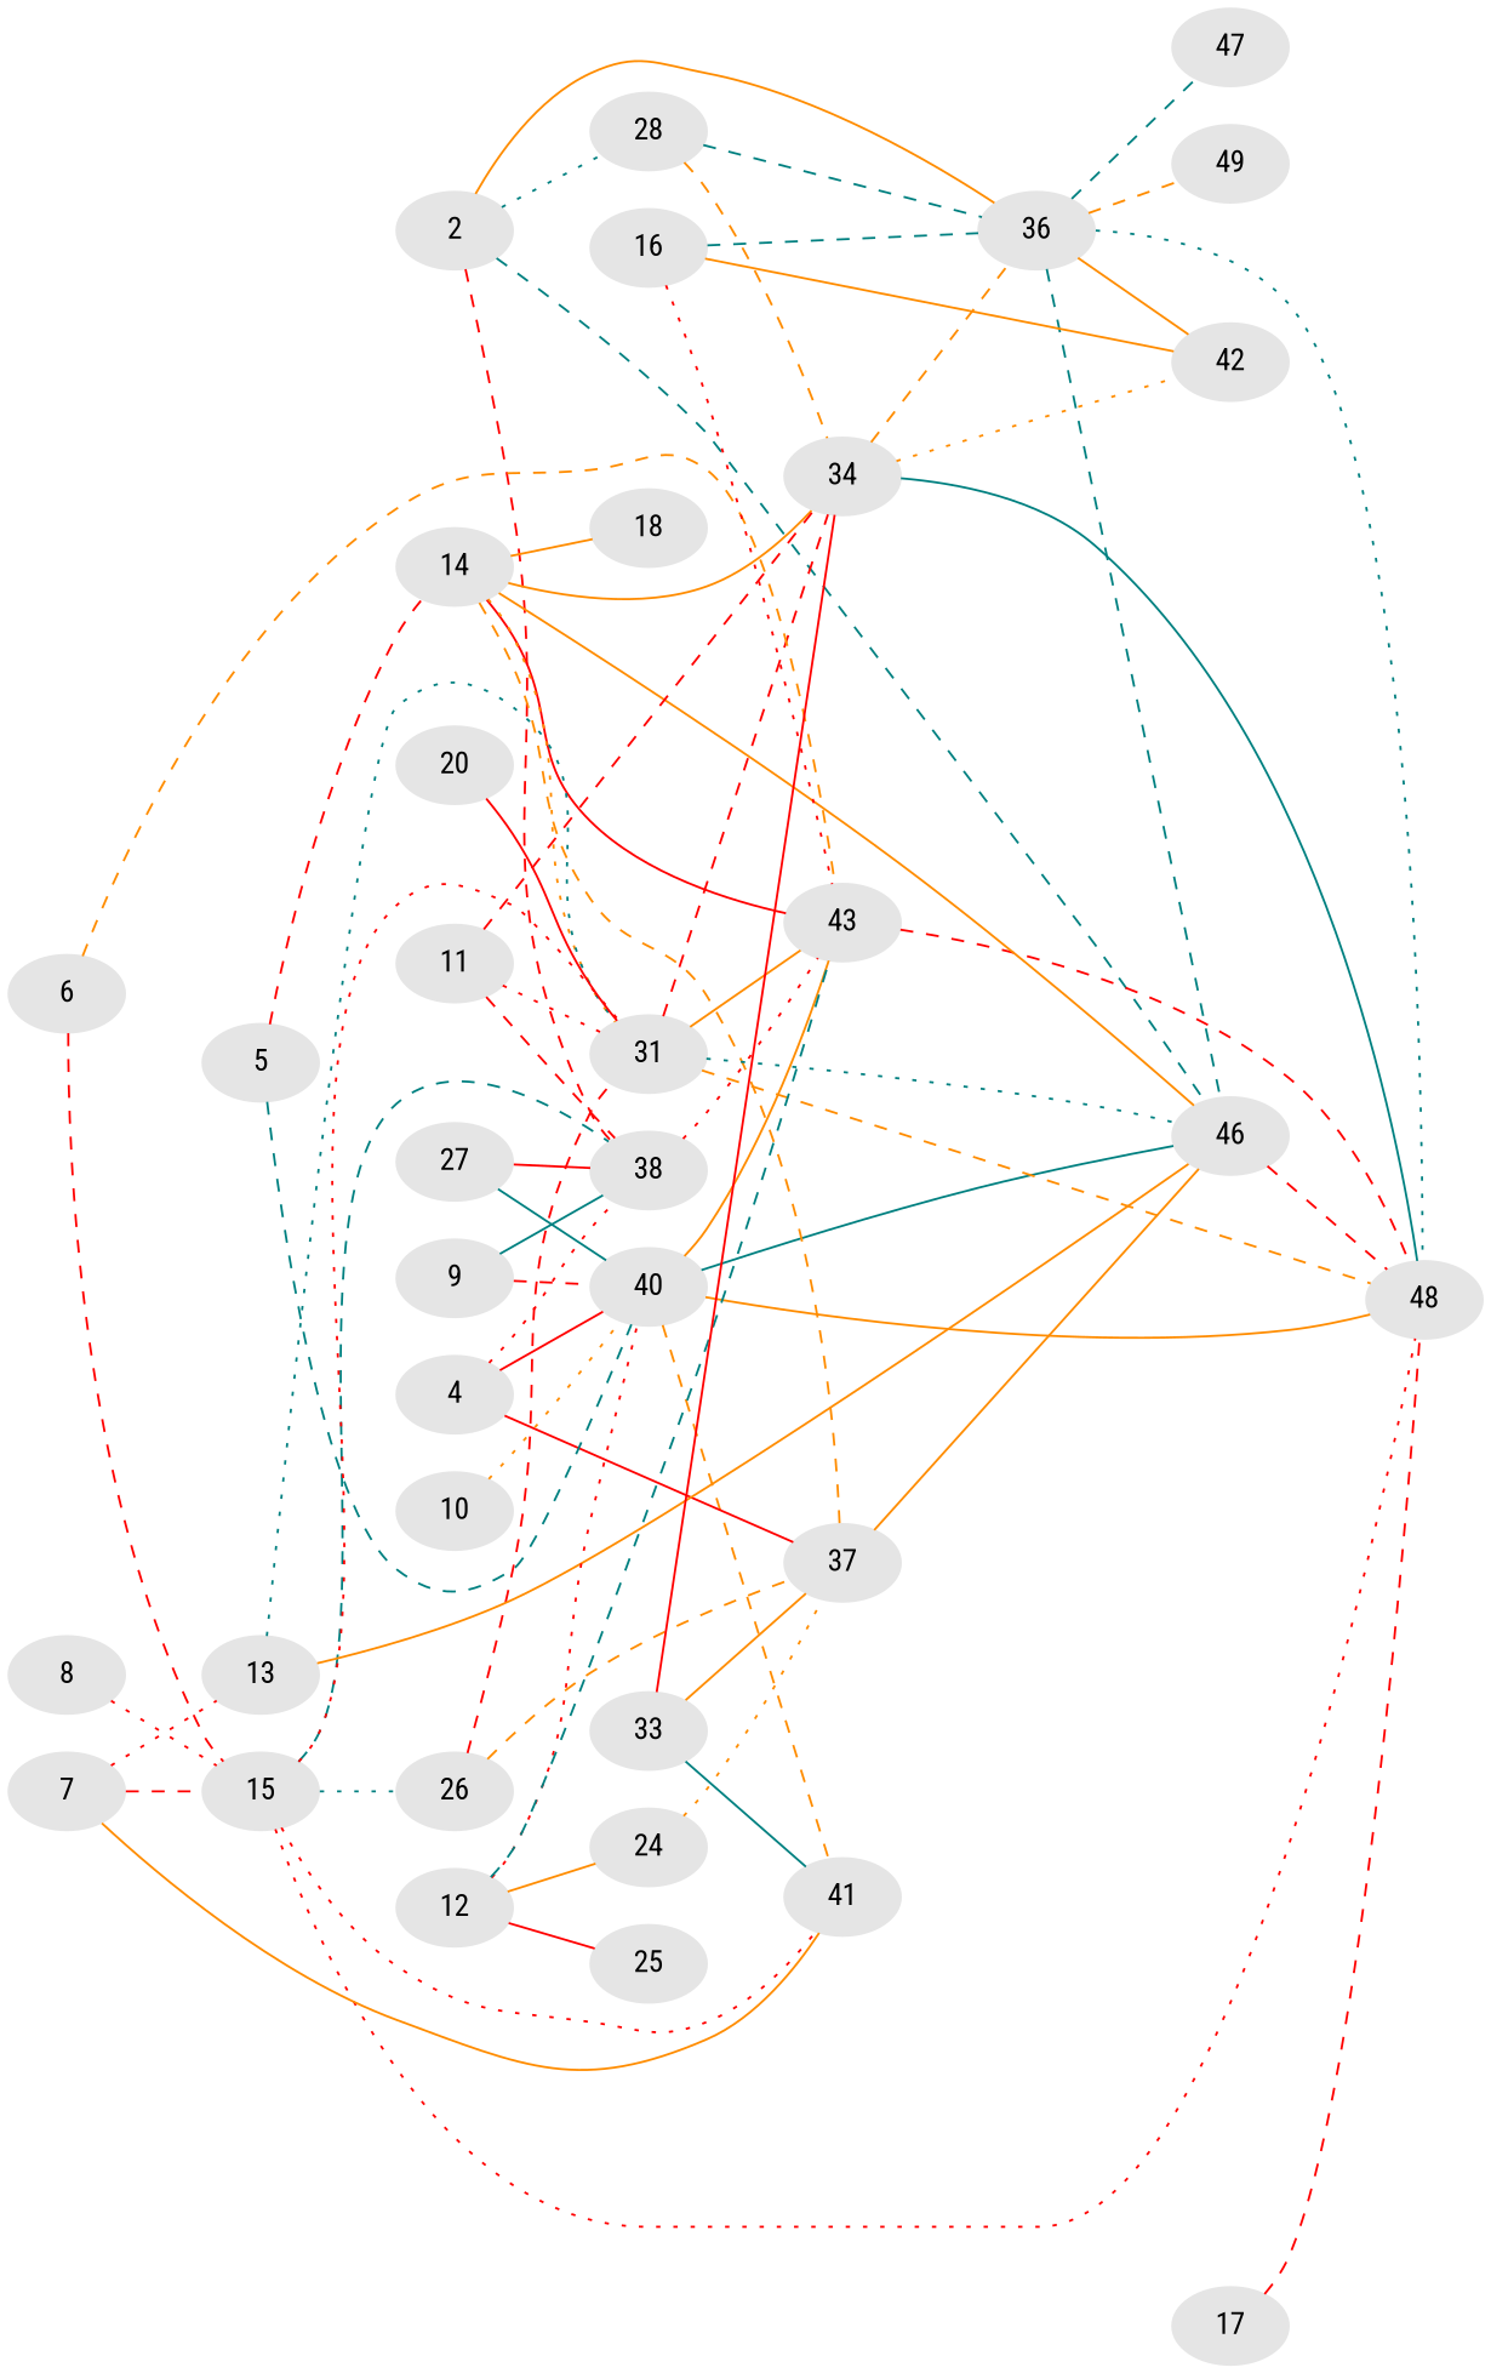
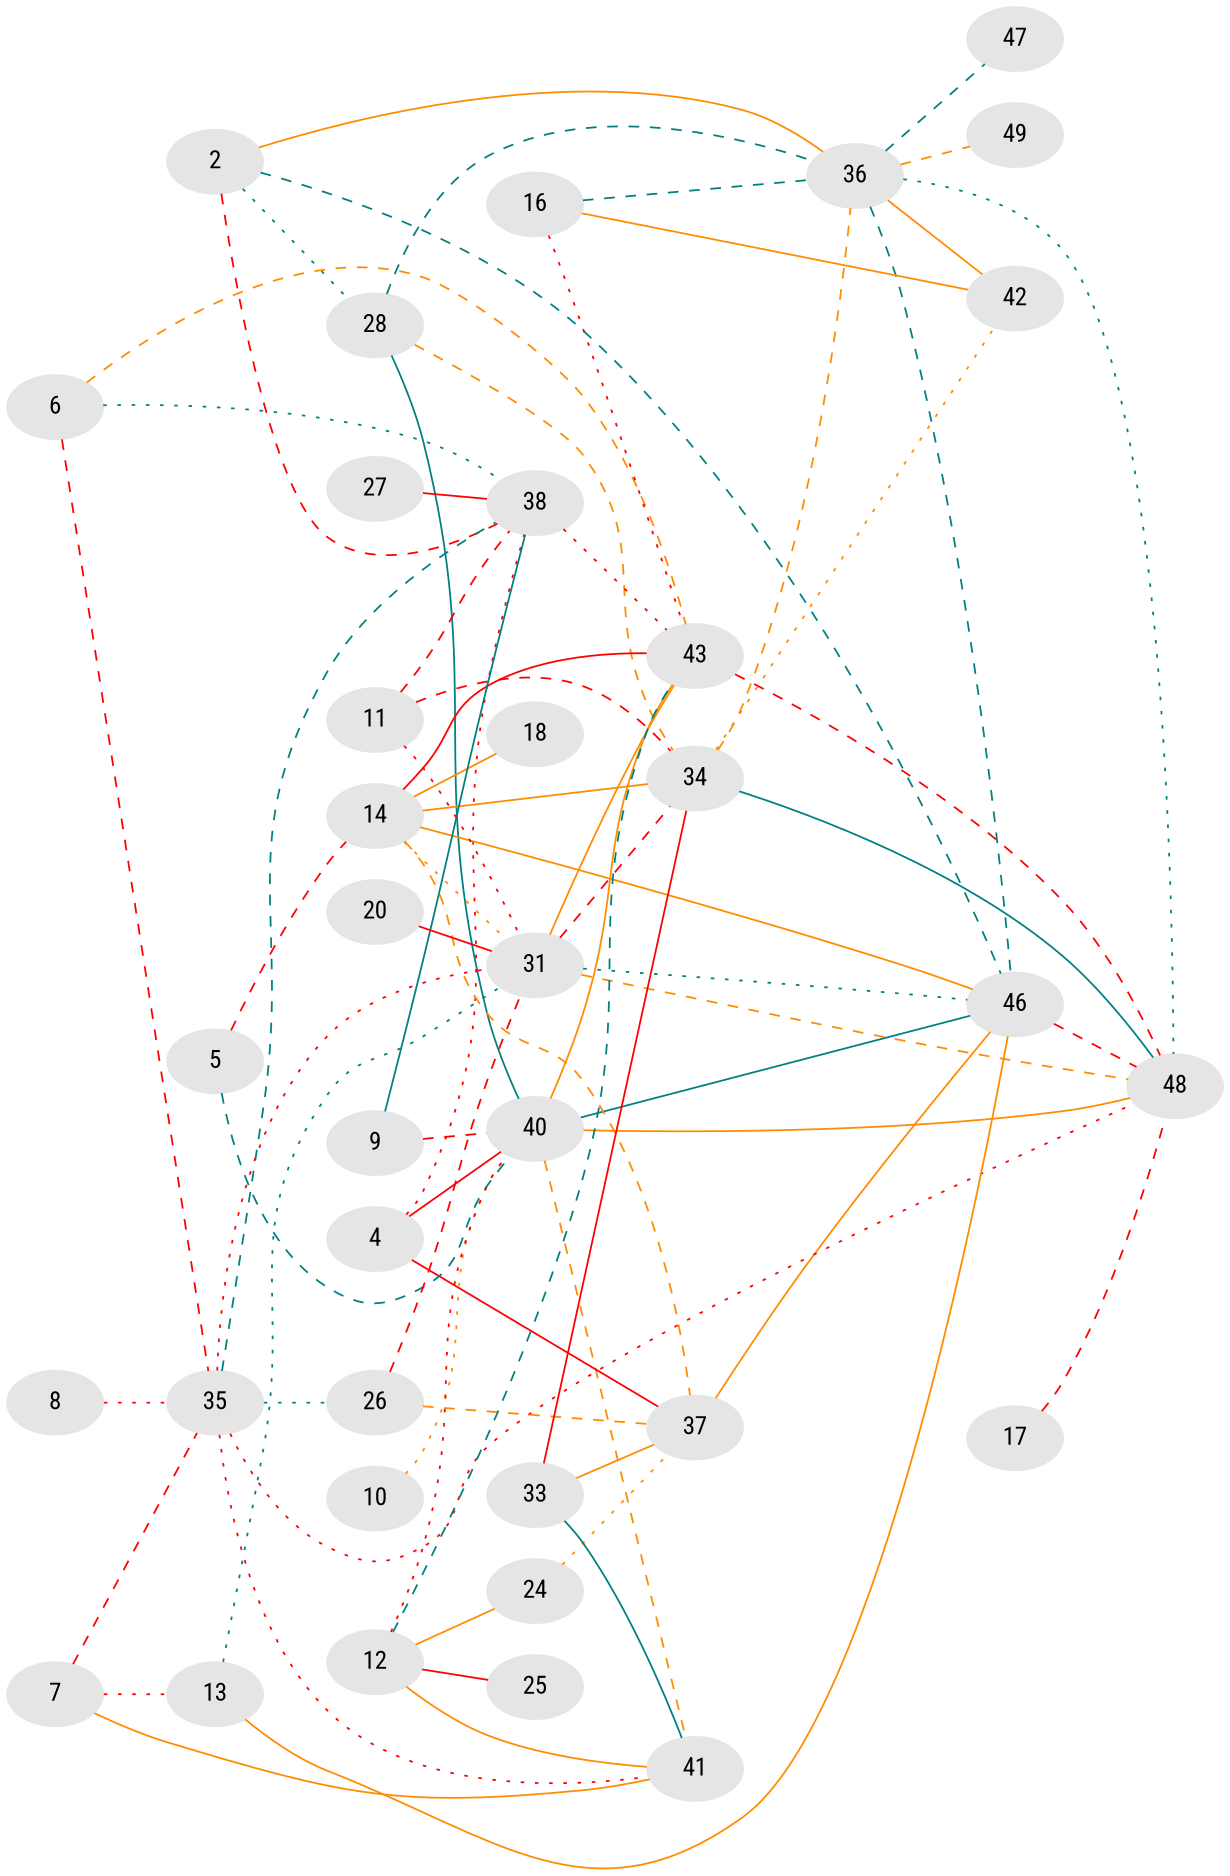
  graph {
    fontname="Roboto Condensed"
    rankdir=LR
    node [color=gray90 fontname="Roboto Condensed" style=filled]
    edge [color=red fontname="Roboto Condensed" style=dashed weight=1.0]
    2
    28
    36
    38
    46
    40
    34
    48
    42
    47
    49
    43
    4
    37
    41
    5
    14
    31
    18
    6
-   15
+   15 [label=35]
    26
    7
    13
    8
    9
    10
    11
    12
    24
    25
    16
    17
    20
    27
    33
    2 -- 28 [color=teal style=dotted]
    2 -- 36 [color=darkorange style=solid]
    2 -- 38
    2 -- 46 [color=teal]
    28 -- 36 [color=teal]
-   27 -- 40 [color=teal style=solid]
+   28 -- 40 [color=teal style=solid]
    28 -- 34 [color=darkorange]
    36 -- 46 [color=teal]
    36 -- 48 [color=teal style=dotted]
    36 -- 42 [color=darkorange style=solid]
    36 -- 47 [color=teal]
    36 -- 49 [color=darkorange]
    38 -- 43 [style=dotted]
    46 -- 48
    40 -- 46 [color=teal style=solid weight=2.0]
    40 -- 48 [color=darkorange style=solid]
    40 -- 43 [color=darkorange style=solid]
    40 -- 41 [color=darkorange]
    34 -- 36 [color=darkorange]
    34 -- 48 [color=teal style=solid]
    34 -- 42 [color=darkorange style=dotted]
    43 -- 48
    4 -- 38 [style=dotted]
    4 -- 40 [style=solid]
    4 -- 37 [style=solid]
    37 -- 46 [color=darkorange style=solid weight=2.0]
    5 -- 40 [color=teal]
    5 -- 14
    14 -- 46 [color=darkorange style=solid]
    14 -- 34 [color=darkorange style=solid]
    14 -- 43 [style=solid]
    14 -- 37 [color=darkorange]
    14 -- 31 [color=darkorange style=dotted]
    14 -- 18 [color=darkorange style=solid]
    31 -- 46 [color=teal style=dotted]
    31 -- 34
    31 -- 48 [color=darkorange weight=2.0]
    31 -- 43 [color=darkorange style=solid]
+   6 -- 38 [color=teal style=dotted]
    6 -- 43 [color=darkorange]
    6 -- 15
    15 -- 38 [color=teal]
    15 -- 48 [style=dotted]
    15 -- 41 [style=dotted]
    15 -- 31 [style=dotted]
    15 -- 26 [color=teal style=dotted]
    26 -- 37 [color=darkorange]
    26 -- 31
    7 -- 41 [color=darkorange style=solid]
    7 -- 15
    7 -- 13 [style=dotted weight=2.0]
    13 -- 46 [color=darkorange style=solid]
    13 -- 31 [color=teal style=dotted]
    8 -- 15 [style=dotted]
    9 -- 38 [color=teal style=solid]
    9 -- 40
    10 -- 40 [color=darkorange style=dotted]
    11 -- 38
    11 -- 34
    11 -- 31 [style=dotted]
    12 -- 40 [style=dotted]
    12 -- 43 [color=teal]
+   12 -- 41 [color=darkorange style=solid]
    12 -- 24 [color=darkorange style=solid]
    12 -- 25 [style=solid]
    24 -- 37 [color=darkorange style=dotted]
    16 -- 36 [color=teal]
    16 -- 42 [color=darkorange style=solid weight=2.0]
    16 -- 43 [style=dotted]
    17 -- 48
    20 -- 31 [style=solid]
    27 -- 38 [style=solid]
    33 -- 34 [style=solid]
    33 -- 37 [color=darkorange style=solid]
    33 -- 41 [color=teal style=solid]
  }
